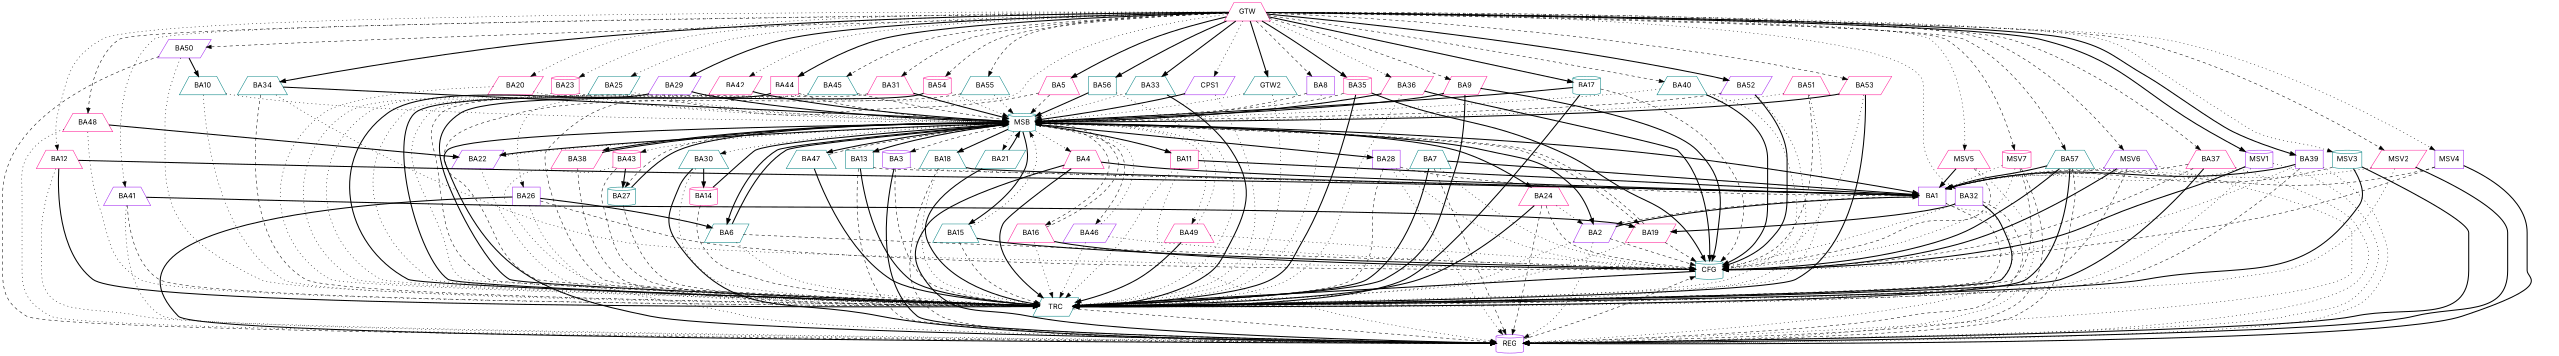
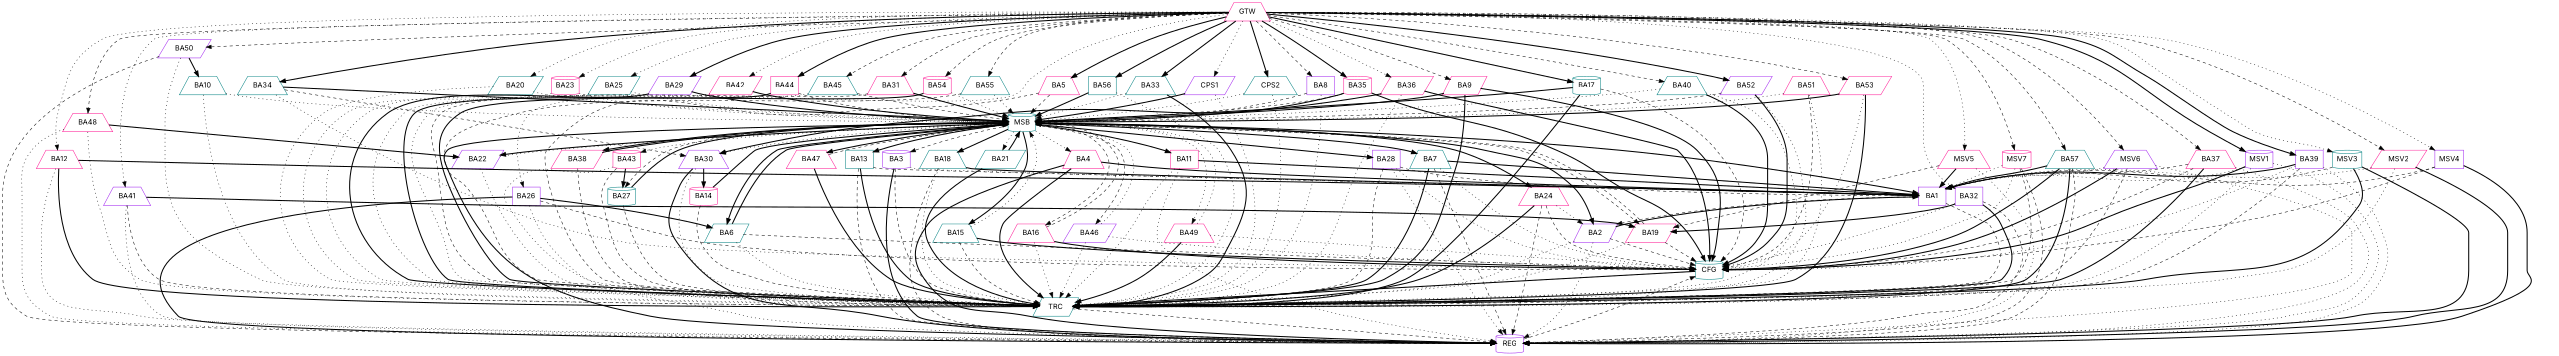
  strict digraph {
    fontname=Inter
    node [color=deeppink fontname=Inter shape=trapezium]
    edge [fontname=Inter style=bold]
    n1 [color=purple label=BA1 shape=box]
    n2 [color=purple label=BA2 shape=parallelogram]
    n3 [color=purple label=REG shape=cylinder]
    n4 [color=teal label=TRC shape=parallelogram]
    n5 [color=teal label=CFG shape=cylinder]
    n6 [color=purple label=BA3 shape=cylinder]
    n7 [label=BA4]
    n8 [label=BA5]
    n9 [color=teal label=MSB shape=cylinder]
    n10 [color=teal label=BA6 shape=parallelogram]
    n11 [color=teal label=BA7]
    n12 [label=BA11 shape=box]
    n13 [color=teal label=BA13 shape=box]
    n14 [color=teal label=BA15]
    n15 [label=BA16]
    n16 [color=teal label=BA18]
    n17 [label=BA19 shape=parallelogram]
    n18 [color=teal label=BA21 shape=parallelogram]
    n19 [color=purple label=BA22 shape=parallelogram]
    n20 [label=BA24]
    n21 [color=teal label=BA27 shape=cylinder]
    n22 [color=purple label=BA28 shape=box]
-   n23 [color=teal label=BA30]
+   n23 [color=purple label=BA30]
    n24 [label=BA38 shape=parallelogram]
    n25 [label=BA43 shape=cylinder]
    n26 [color=purple label=BA46 shape=parallelogram]
-   n27 [color=teal label=BA47]
+   n27 [label=BA47]
    n28 [label=BA49]
    n29 [color=purple label=BA8 shape=box]
    n30 [label=BA9 shape=parallelogram]
    n31 [color=teal label=BA10]
    n32 [label=BA12]
    n33 [label=BA14 shape=cylinder]
    n34 [color=teal label=BA17 shape=cylinder]
-   n35 [label=BA20 shape=parallelogram]
+   n35 [color=teal label=BA20 shape=parallelogram]
    n36 [label=BA23 shape=cylinder]
    n37 [color=teal label=BA25 shape=parallelogram]
    n38 [color=purple label=BA26 shape=box]
    n39 [color=purple label=BA29 shape=parallelogram]
    n40 [label=BA31]
    n41 [color=purple label=BA32 shape=box]
    n42 [color=teal label=BA33]
    n43 [color=teal label=BA34]
    n44 [label=BA35 shape=cylinder]
    n45 [label=BA36 shape=parallelogram]
    n46 [label=BA37]
    n47 [color=purple label=BA39 shape=box]
    n48 [color=teal label=BA40]
    n49 [color=purple label=BA41]
    n50 [label=BA42 shape=parallelogram]
    n51 [label=BA44 shape=box]
    n52 [color=teal label=BA45]
    n53 [label=BA48]
    n54 [color=purple label=BA50 shape=parallelogram]
    n55 [label=BA51]
    n56 [color=purple label=BA52 shape=parallelogram]
    n57 [label=BA53 shape=parallelogram]
    n58 [label=BA54 shape=cylinder]
    n59 [color=teal label=BA55]
    n60 [color=teal label=BA56 shape=box]
    n61 [color=teal label=BA57]
    n62 [color=purple label=CPS1 shape=parallelogram]
-   n63 [color=teal label=GTW2]
+   n63 [color=teal label=CPS2]
    n64 [label=GTW]
    n65 [color=purple label=MSV1 shape=cylinder]
    n66 [label=MSV2 shape=parallelogram]
    n67 [color=teal label=MSV3 shape=cylinder]
    n68 [color=purple label=MSV4 shape=box]
    n69 [label=MSV5]
    n70 [color=purple label=MSV6]
    n71 [label=MSV7 shape=cylinder]
    n1 -> n2 [style=dashed]
-   n1 -> n3 [style=dotted]
    n1 -> n4 [style=dashed]
    n2 -> n1
    n2 -> n3 [style=dotted]
    n2 -> n4 [style=dotted]
    n2 -> n5 [style=dashed]
    n3 -> n5 [style=dashed]
    n4 -> n3 [style=dashed]
    n5 -> n4
    n6 -> n1 [style=dotted]
    n6 -> n3
    n6 -> n4 [style=dashed]
    n7 -> n1
    n7 -> n3
    n7 -> n4
    n8 -> n4 [style=dashed]
    n8 -> n9 [style=dashed]
    n9 -> n1
    n9 -> n2
    n9 -> n3
    n9 -> n6 [style=dashed]
    n9 -> n7 [style=dotted]
    n9 -> n10
+   n9 -> n11
    n9 -> n12
    n9 -> n13
    n9 -> n14
    n9 -> n15 [style=dashed]
    n9 -> n16
    n9 -> n17 [style=dashed]
    n9 -> n18 [style=dotted]
    n9 -> n19
    n9 -> n20
    n9 -> n21 [style=dashed]
    n9 -> n22
    n9 -> n23 [style=dotted]
    n9 -> n24
    n9 -> n25 [style=dotted]
    n9 -> n26 [style=dashed]
    n9 -> n27
    n9 -> n28 [style=dotted]
    n10 -> n4 [style=dotted]
    n10 -> n5 [style=dashed]
    n10 -> n9
    n11 -> n1
    n11 -> n3 [style=dashed]
    n11 -> n4
    n11 -> n5 [style=dotted]
    n12 -> n1
    n12 -> n3 [style=dotted]
    n12 -> n4 [style=dotted]
    n13 -> n1 [style=dashed]
    n13 -> n3 [style=dashed]
    n13 -> n4
    n14 -> n4 [style=dashed]
    n14 -> n5
    n14 -> n9 [style=dotted]
    n15 -> n4 [style=dotted]
    n15 -> n5
    n15 -> n9 [style=dashed]
    n16 -> n1
    n16 -> n3 [style=dashed]
    n16 -> n4 [style=dotted]
    n17 -> n4 [style=dotted]
    n17 -> n5 [style=dashed]
    n17 -> n9 [style=dashed]
    n18 -> n4
    n18 -> n9
    n19 -> n4 [style=dotted]
    n19 -> n9 [style=dotted]
    n20 -> n2 [style=dotted]
    n20 -> n3 [style=dashed]
    n20 -> n4
    n20 -> n5 [style=dashed]
    n21 -> n4 [style=dashed]
    n21 -> n9
    n22 -> n1 [style=dashed]
    n22 -> n3 [style=dotted]
    n22 -> n4 [style=dashed]
    n22 -> n5 [style=dotted]
    n23 -> n3
    n23 -> n4 [style=dotted]
    n23 -> n33
    n24 -> n4 [style=dashed]
    n24 -> n9
    n25 -> n3 [style=dotted]
    n25 -> n4 [style=dashed]
    n25 -> n21
    n26 -> n4 [style=dotted]
    n26 -> n5 [style=dotted]
    n26 -> n9 [style=dotted]
    n27 -> n4
    n27 -> n9 [style=dashed]
    n28 -> n4
    n28 -> n5 [style=dotted]
    n28 -> n9 [style=dotted]
    n29 -> n4 [style=dotted]
    n29 -> n9 [style=dashed]
    n30 -> n4
    n30 -> n5
    n30 -> n9
    n31 -> n4 [style=dotted]
    n31 -> n9 [style=dotted]
    n32 -> n1
    n32 -> n3 [style=dotted]
    n32 -> n4
    n33 -> n4 [style=dashed]
    n33 -> n9
    n34 -> n4
    n34 -> n5 [style=dashed]
    n34 -> n9
    n35 -> n4 [style=dotted]
    n35 -> n9 [style=dotted]
    n36 -> n4 [style=dotted]
    n36 -> n9 [style=dotted]
    n37 -> n4 [style=dotted]
    n37 -> n9 [style=dotted]
    n38 -> n3
    n38 -> n4 [style=dotted]
    n38 -> n5 [style=dashed]
    n38 -> n10
    n39 -> n4
    n39 -> n9
    n40 -> n4 [style=dashed]
    n40 -> n9
    n41 -> n3 [style=dashed]
    n41 -> n4
    n41 -> n5 [style=dotted]
    n41 -> n17
    n42 -> n4
    n42 -> n9 [style=dotted]
-   n43 -> n4 [style=dashed]
+   n43 -> n23 [style=dashed]
    n43 -> n5 [style=dotted]
    n43 -> n9
-   n44 -> n4
+   n44 -> n23
    n44 -> n5
    n44 -> n9 [style=dashed]
    n45 -> n4 [style=dotted]
    n45 -> n5
    n45 -> n9
    n46 -> n1 [style=dashed]
    n46 -> n3 [style=dotted]
    n46 -> n4
    n46 -> n5 [style=dashed]
    n47 -> n1
    n47 -> n3 [style=dotted]
    n47 -> n4 [style=dashed]
    n47 -> n5 [style=dotted]
    n48 -> n4 [style=dotted]
    n48 -> n5
    n48 -> n9 [style=dotted]
    n49 -> n3 [style=dotted]
    n49 -> n4 [style=dashed]
    n49 -> n17
    n50 -> n4 [style=dotted]
    n50 -> n9
    n51 -> n4
    n51 -> n9 [style=dashed]
    n52 -> n4 [style=dotted]
    n52 -> n9 [style=dashed]
    n53 -> n3 [style=dotted]
    n53 -> n4 [style=dotted]
    n53 -> n19
    n54 -> n3 [style=dashed]
    n54 -> n4 [style=dotted]
    n54 -> n31
    n55 -> n4 [style=dotted]
    n55 -> n5 [style=dashed]
    n55 -> n9 [style=dotted]
    n56 -> n4 [style=dotted]
    n56 -> n5
    n56 -> n9 [style=dashed]
    n57 -> n4
    n57 -> n5 [style=dotted]
    n57 -> n9
    n58 -> n4
    n58 -> n9 [style=dotted]
    n59 -> n4 [style=dashed]
    n59 -> n9 [style=dotted]
    n60 -> n4 [style=dotted]
    n60 -> n9
    n61 -> n1
    n61 -> n3 [style=dashed]
    n61 -> n4
    n61 -> n5
    n62 -> n4 [style=dotted]
    n62 -> n9
    n63 -> n4 [style=dotted]
    n63 -> n9 [style=dotted]
    n64 -> n8
    n64 -> n29 [style=dashed]
    n64 -> n30 [style=dashed]
    n64 -> n32 [style=dotted]
    n64 -> n34
    n64 -> n35 [style=dotted]
    n64 -> n36 [style=dotted]
    n64 -> n37 [style=dotted]
    n64 -> n38 [style=dotted]
    n64 -> n39
    n64 -> n40 [style=dashed]
    n64 -> n41 [style=dotted]
    n64 -> n42
    n64 -> n43
    n64 -> n44
    n64 -> n45 [style=dotted]
    n64 -> n46 [style=dashed]
    n64 -> n47
    n64 -> n48 [style=dashed]
    n64 -> n49 [style=dotted]
    n64 -> n50 [style=dotted]
    n64 -> n51
    n64 -> n52 [style=dashed]
    n64 -> n53 [style=dashed]
    n64 -> n54 [style=dashed]
    n64 -> n56
    n64 -> n57 [style=dashed]
    n64 -> n58 [style=dashed]
    n64 -> n59 [style=dashed]
    n64 -> n60
    n64 -> n61 [style=dashed]
    n64 -> n62 [style=dotted]
    n64 -> n63
    n64 -> n65
    n64 -> n66 [style=dashed]
    n64 -> n67 [style=dotted]
    n64 -> n68 [style=dotted]
    n64 -> n69 [style=dotted]
    n64 -> n70 [style=dashed]
    n64 -> n71 [style=dashed]
    n65 -> n1 [style=dotted]
    n65 -> n3 [style=dotted]
    n65 -> n4 [style=dotted]
    n65 -> n5
    n66 -> n1 [style=dotted]
    n66 -> n3
    n66 -> n4 [style=dotted]
    n67 -> n1 [style=dashed]
    n67 -> n3
    n67 -> n4
    n68 -> n1 [style=dashed]
    n68 -> n3
    n68 -> n5 [style=dashed]
    n69 -> n1
    n69 -> n3 [style=dotted]
-   n69 -> n5 [style=dashed]
+   n69 -> n17 [style=dashed]
    n70 -> n1 [style=dotted]
    n70 -> n3 [style=dotted]
    n70 -> n4 [style=dashed]
    n70 -> n5
    n71 -> n1 [style=dotted]
    n71 -> n3 [style=dashed]
    n71 -> n4 [style=dashed]
    n71 -> n5 [style=dotted]
  }
